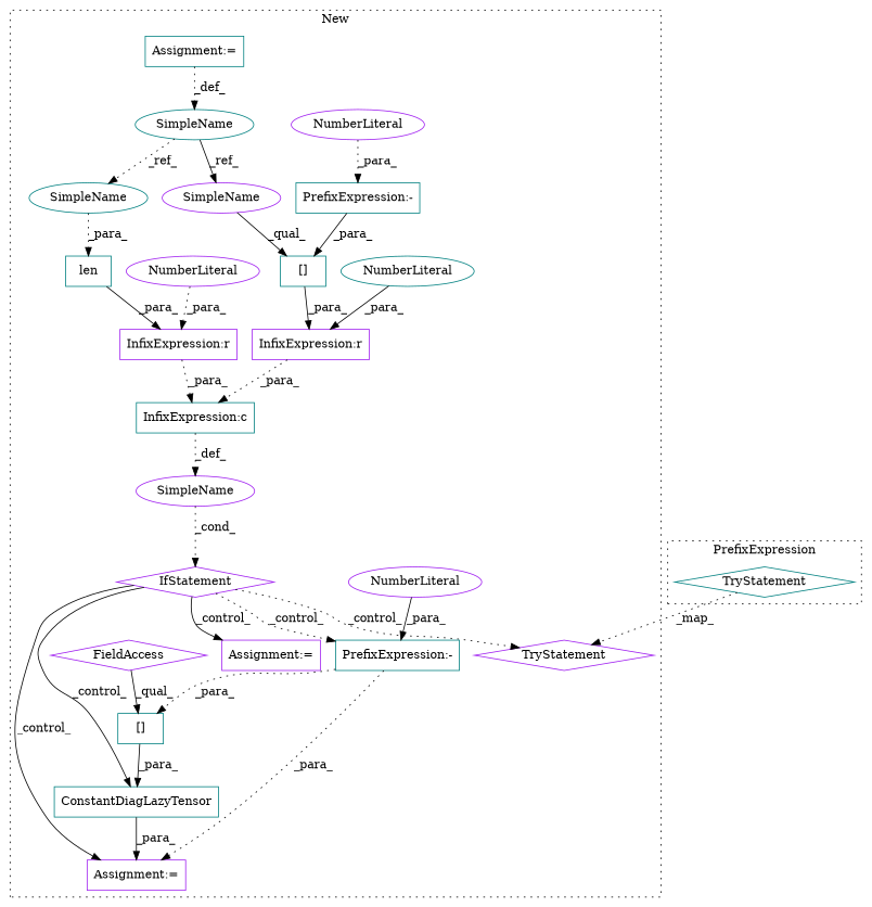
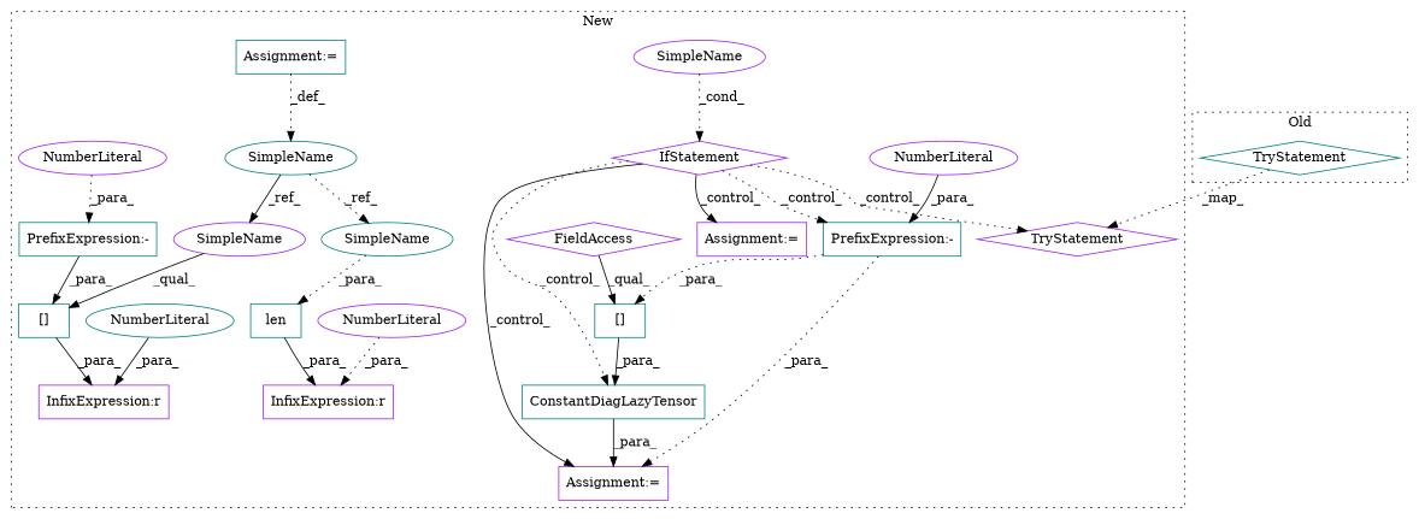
  digraph {
    node [a=42 color=purple l=1 shape=box]
    edge [style=dotted]
    n1 [a=54 l=4 label=TryStatement s=4555 shape=diamond]
    n2 [a=25 l="4,2" label=IfStatement s="4417,4468" shape=diamond]
    n3 [label=SimpleName shape=ellipse l=""]
    n4 [a=7 label="Assignment:=" s=4837]
    n5 [a=27 l=4 label="InfixExpression:r" s=4437]
    n6 [a=34 label=NumberLiteral s=4441 shape=ellipse]
    n7 [a=32 color=teal l="4,1" label=len s="4422,4436"]
-   n8 [a=27 color=teal l=4 label="InfixExpression:c" s=4443]
    n9 [a=27 l=4 label="InfixExpression:r" s=4462]
    n10 [a=2 color=teal l="11,1" label="[]" s="4448,4461"]
    n11 [a=34 color=teal label=NumberLiteral s=4466 shape=ellipse]
    n12 [a=32 color=teal l="23,1" label=ConstantDiagLazyTensor s="4490,4532"]
    n13 [a=2 color=teal l="11,1" label="[]" s="4518,4531"]
    n14 [a=22 l=10 label=FieldAccess s=4518 shape=diamond]
    n15 [color=teal l=10 label=SimpleName s=4390 shape=ellipse]
    n16 [a=38 color=teal label="PrefixExpression:-" s=4529]
    n17 [a=34 label=NumberLiteral s=4530 shape=ellipse]
    n18 [a=38 color=teal label="PrefixExpression:-" s=4459]
    n19 [a=34 label=NumberLiteral s=4460 shape=ellipse]
    n20 [a=7 label="Assignment:=" s=4489]
    n21 [a=7 color=teal label="Assignment:=" s=4400]
    n22 [color=teal l=10 label=SimpleName s=4426 shape=ellipse]
    n23 [l=10 label=SimpleName s=4448 shape=ellipse]
    n24 [a=54 color=teal l=4 label=TryStatement s=4349 shape=diamond]
    subgraph cluster_1 {
      label=New
      style=dotted
      n1
      n2
      n3
      n4
      n5
      n6
      n7
-     n8
      n9
      n10
      n11
      n12
      n13
      n14
      n15
      n16
      n17
      n18
      n19
      n20
      n21
      n22
      n23
    }
    subgraph cluster_2 {
-     label=PrefixExpression
+     label=Old
      style=dotted
      n24
    }
    n2 -> n1 [label=_control_]
    n2 -> n4 [label=_control_ style=solid]
-   n2 -> n12 [label=_control_ style=solid]
+   n2 -> n12 [label=_control_]
    n2 -> n16 [label=_control_]
    n2 -> n20 [label=_control_ style=solid]
    n3 -> n2 [label=_cond_]
-   n5 -> n8 [label=_para_]
    n6 -> n5 [label=_para_]
    n7 -> n5 [label=_para_ style=solid]
-   n8 -> n3 [label=_def_]
-   n9 -> n8 [label=_para_]
    n10 -> n9 [label=_para_ style=solid]
    n11 -> n9 [label=_para_ style=solid]
    n12 -> n20 [label=_para_ style=solid]
    n13 -> n12 [label=_para_ style=solid]
    n14 -> n13 [label=_qual_ style=solid]
    n15 -> n22 [label=_ref_]
    n15 -> n23 [label=_ref_ style=solid]
    n16 -> n13 [label=_para_]
    n16 -> n20 [label=_para_]
    n17 -> n16 [label=_para_ style=solid]
    n18 -> n10 [label=_para_ style=solid]
    n19 -> n18 [label=_para_]
    n21 -> n15 [label=_def_]
    n22 -> n7 [label=_para_]
    n23 -> n10 [label=_qual_ style=solid]
    n24 -> n1 [label=_map_]
  }
